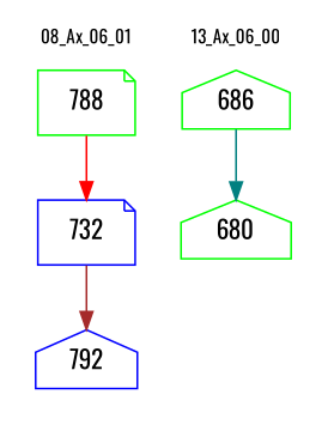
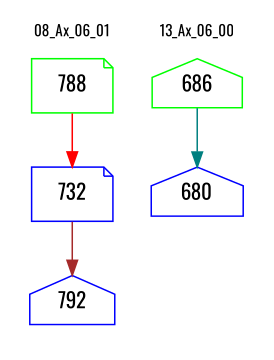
  digraph {
    fontname=Oswald
    node [color=blue fontname=Oswald shape=house]
    edge [fontname=Oswald]
    n1 [color=green label=788 shape=note]
    n2 [label=732 shape=note]
    n3 [label=792]
    n4 [color=green label=686]
-   n5 [color=green label=680]
+   n5 [label=680]
    subgraph cluster_1 {
      color=white
      fontsize=10
      label="08_Ax_06_01"
      n1
      n2
      n3
    }
    subgraph cluster_2 {
      color=white
      fontsize=10
      label="13_Ax_06_00"
      n4
      n5
    }
    n1 -> n2 [color=red]
    n2 -> n3 [color=brown]
    n4 -> n5 [color=teal]
  }
